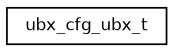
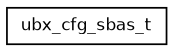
  digraph {
    rankdir=TB
-   n1 [color=black fillcolor=white fontname=Helvetica fontsize=10 height=0.2 label=ubx_cfg_ubx_t shape=record style=filled width=0.4]
+   n1 [color=black fillcolor=white fontname=Helvetica fontsize=10 height=0.2 label=ubx_cfg_sbas_t shape=record style=filled width=0.4]
  }
